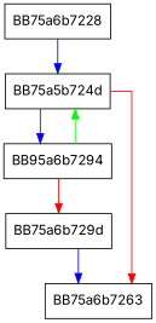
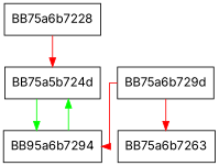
  digraph {
    fontname=Inter
    splines=ortho
    node [fontname=Inter shape=box]
    edge [color=green fontname=Inter]
    n1 [label=BB75a5b724d]
    BB75a6b7228
    n3 [label=BB95a6b7294]
    BB75a6b7263
    BB75a6b729d
-   n1 -> n3 [color=blue]
-   n1 -> BB75a6b7263 [color=red]
-   BB75a6b7228 -> n1 [color=blue]
+   n1 -> n3
+   BB75a6b7228 -> n1 [color=red]
    n3 -> n1
-   n3 -> BB75a6b729d [color=red]
-   BB75a6b729d -> BB75a6b7263 [color=blue]
+   BB75a6b729d -> n3 [color=red]
+   BB75a6b729d -> BB75a6b7263 [color=red]
  }
